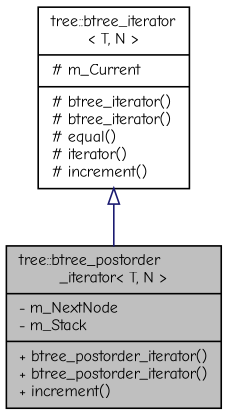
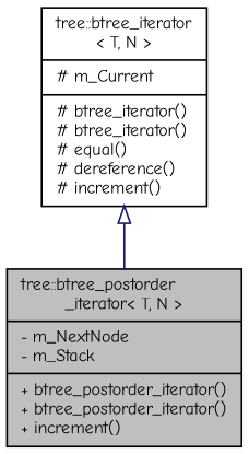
  digraph {
    fontname="Comic Neue"
    node [color=black fontname="Comic Neue" fontsize=10 shape=record style=filled]
    n1 [fillcolor=grey75 fontcolor=black height=0.2 label="{tree::btree_postorder\l_iterator\< T, N \>\n|- m_NextNode\l- m_Stack\l|+ btree_postorder_iterator()\l+ btree_postorder_iterator()\l+ increment()\l}" width=0.4]
-   n2 [fillcolor=white height=0.2 label="{tree::btree_iterator\l\< T, N \>\n|# m_Current\l|# btree_iterator()\l# btree_iterator()\l# equal()\l# iterator()\l# increment()\l}" width=0.4]
+   n2 [fillcolor=white height=0.2 label="{tree::btree_iterator\l\< T, N \>\n|# m_Current\l|# btree_iterator()\l# btree_iterator()\l# equal()\l# dereference()\l# increment()\l}" width=0.4]
    n2 -> n1 [arrowtail=onormal color=midnightblue dir=back fontname="Comic Neue" fontsize=10 labelfontname=Helvetica labelfontsize=10 style=solid]
  }
